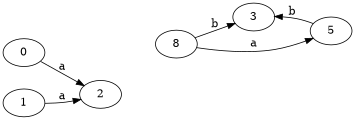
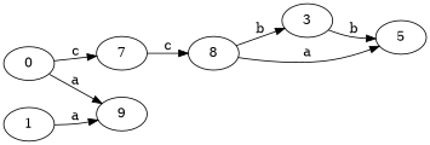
  strict digraph {
    rankdir=LR
    0
-   2
+   2 [label=9]
+   7
    8
    3
    5
    1
    0 -> 2 [label=a]
+   0 -> 7 [label=c]
+   7 -> 8 [label=c]
    8 -> 3 [label=b]
    8 -> 5 [label=a]
-   5 -> 3 [label=b]
+   3 -> 5 [label=b]
    1 -> 2 [label=a]
  }
